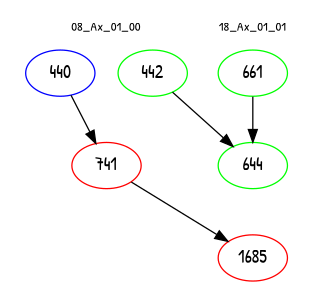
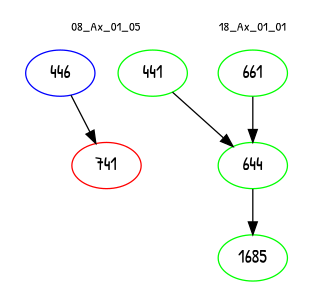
  digraph {
    fontname="Patrick Hand"
    node [color=green fontname="Patrick Hand"]
    edge [color=black fontname="Patrick Hand"]
-   n1 [label=442]
-   n2 [color=blue label=440]
+   n1 [label=441]
+   n2 [color=blue label=446]
    n3 [color=red label=741]
    n4 [label=661]
    n5 [label=644]
-   n6 [color=red label=1685]
+   n6 [label=1685]
    subgraph cluster_1 {
      color=white
      fontsize=10
-     label="08_Ax_01_00"
+     label="08_Ax_01_05"
      n1
      n2
      n3
    }
    subgraph cluster_2 {
      color=white
      fontsize=10
      label="18_Ax_01_01"
      n4
      n5
      n6
    }
    n1 -> n5
    n2 -> n3
    n4 -> n5
-   n3 -> n6
+   n5 -> n6
  }
